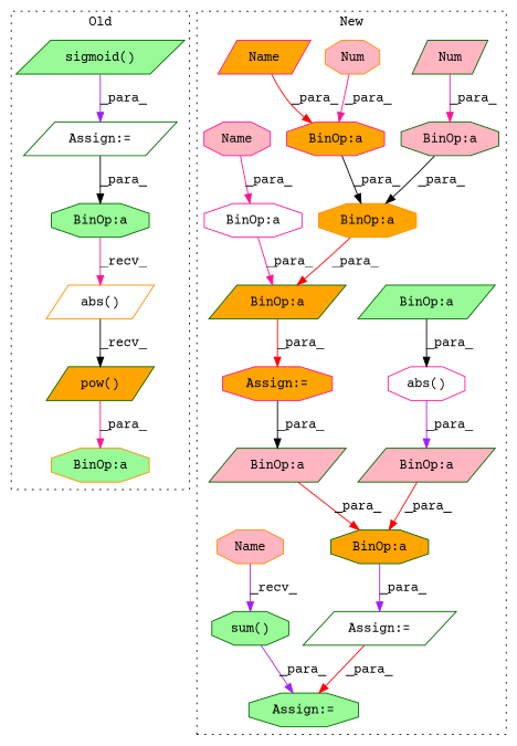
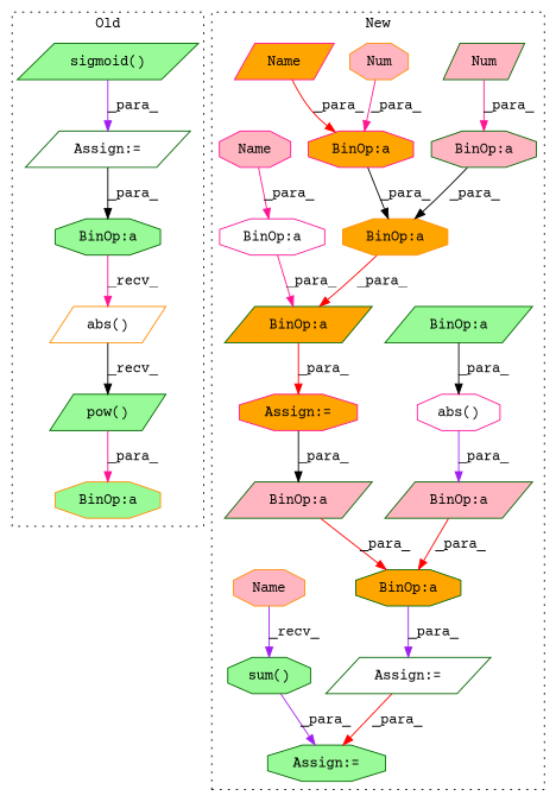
  digraph {
    fontname="Courier Prime"
    node [a=82 l=3 s=724 shape=octagon style=filled fillcolor=orange color=darkgreen fontname="Courier Prime"]
    edge [color=black fontname="Courier Prime"]
    n1 [a=75 l=29 label="abs()" s=519 shape=parallelogram fillcolor=white color=darkorange]
-   n2 [a=75 l="34,1" label="pow()" s="519,563" shape=parallelogram]
+   n2 [a=75 l="34,1" label="pow()" s="519,563" shape=parallelogram fillcolor=palegreen]
    n3 [label="BinOp:a" s=646 fillcolor=palegreen color=darkorange]
    n4 [label="BinOp:a" s=526 fillcolor=palegreen]
    n5 [a=75 l=14 label="sigmoid()" s=443 shape=parallelogram fillcolor=palegreen]
    n6 [a=68 label="Assign:=" s=440 shape=parallelogram fillcolor=white]
    n7 [a=75 l="10,1" label="abs()" s="807,835" fillcolor=white color=deeppink]
    n8 [label="BinOp:a" s=823 shape=parallelogram fillcolor=palegreen]
    n9 [a=68 label="Assign:=" s=918 fillcolor=palegreen]
    n10 [label="BinOp:a" s=742 color=deeppink]
    n11 [label="BinOp:a" s=759 color=darkorange]
    n12 [label="BinOp:a" fillcolor=white color=deeppink]
    n13 [l=16 label="BinOp:a" shape=parallelogram]
    n14 [l=4 label="BinOp:a" s=836 shape=parallelogram fillcolor=lightpink]
    n15 [label="BinOp:a" s=870 shape=parallelogram fillcolor=lightpink]
    n16 [label="BinOp:a" s=764 fillcolor=lightpink]
    n17 [l=18 label="BinOp:a" s=870]
    n18 [a=75 l=19 label="sum()" s=934 fillcolor=palegreen]
    n19 [a=76 l=1 label=Num s=741 fillcolor=lightpink color=darkorange]
    n20 [a=76 l=1 label=Num s=763 shape=parallelogram fillcolor=lightpink]
    n21 [a=68 label="Assign:=" s=708 color=deeppink]
    n22 [a=68 label="Assign:=" s=863 shape=parallelogram fillcolor=white]
    n23 [a=87 l=13 label=Name s=745 shape=parallelogram color=deeppink]
    n24 [a=87 l=13 label=Name s=711 fillcolor=lightpink color=deeppink]
    n25 [a=87 l=13 label=Name s=934 fillcolor=lightpink color=darkorange]
    subgraph cluster_1 {
      label=Old
      style=dotted
      n1
      n2
      n3
      n4
      n5
      n6
    }
    subgraph cluster_2 {
      label=New
      style=dotted
      n7
      n8
      n9
      n10
      n11
      n12
      n13
      n14
      n15
      n16
      n17
      n18
      n19
      n20
      n21
      n22
      n23
      n24
      n25
    }
    n1 -> n2 [label=_recv_]
    n2 -> n3 [label=_para_ color=deeppink]
    n4 -> n1 [label=_recv_ color=deeppink]
    n5 -> n6 [label=_para_ color=purple]
    n6 -> n4 [label=_para_]
    n7 -> n14 [label=_para_ color=purple]
    n8 -> n7 [label=_para_]
    n10 -> n11 [label=_para_]
    n11 -> n13 [label=_para_ color=red]
    n12 -> n13 [label=_para_ color=deeppink]
    n13 -> n21 [label=_para_ color=red]
    n14 -> n17 [label=_para_ color=red]
    n15 -> n17 [label=_para_ color=red]
    n16 -> n11 [label=_para_]
    n17 -> n22 [label=_para_ color=purple]
    n18 -> n9 [label=_para_ color=purple]
    n19 -> n10 [label=_para_ color=deeppink]
    n20 -> n16 [label=_para_ color=deeppink]
    n21 -> n15 [label=_para_]
    n22 -> n9 [label=_para_ color=red]
    n23 -> n10 [label=_para_ color=red]
    n24 -> n12 [label=_para_ color=deeppink]
    n25 -> n18 [label=_recv_ color=purple]
  }
